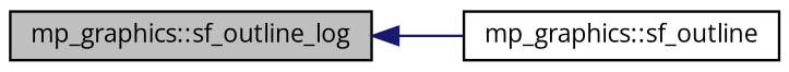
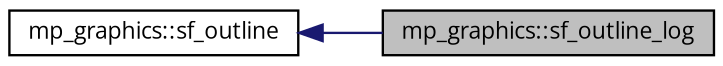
  digraph {
    rankdir=LR
    fontname="Open Sans"
    node [color=black fontname="Open Sans" fontsize=10 shape=record style=filled]
    n1 [fillcolor=grey75 fontcolor=black height=0.2 label="mp_graphics::sf_outline_log" width=0.4]
    n2 [fillcolor=white height=0.2 label="mp_graphics::sf_outline" width=0.4]
-   n1 -> n2 [color=midnightblue dir=back fontname="Open Sans" fontsize=10 labelfontname=Helvetica labelfontsize=10 style=solid]
+   n2 -> n1 [color=midnightblue dir=back fontname="Open Sans" fontsize=10 labelfontname=Helvetica labelfontsize=10 style=solid]
  }
